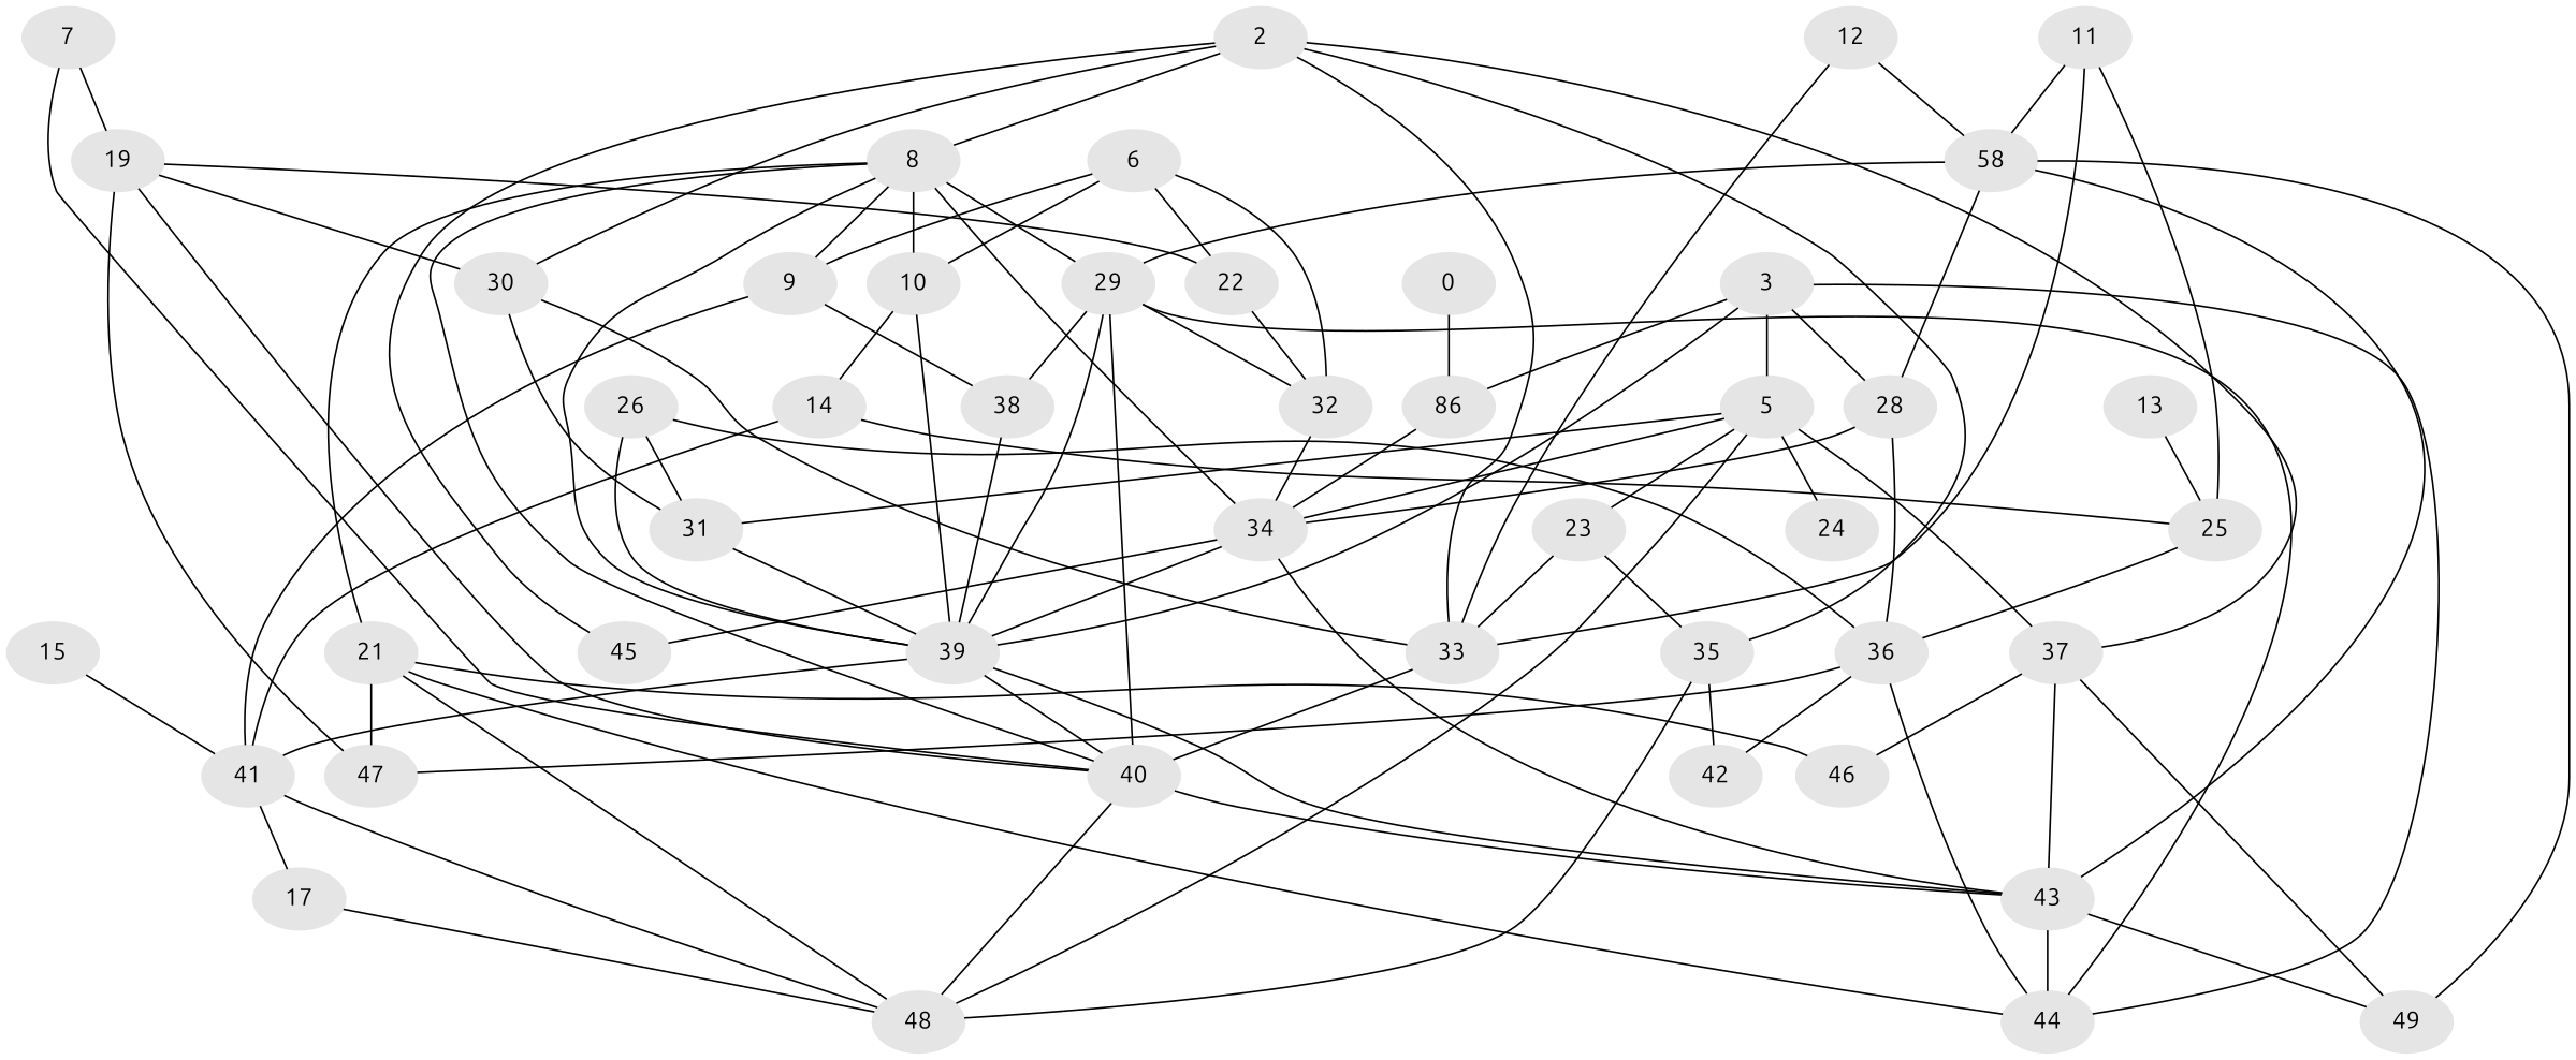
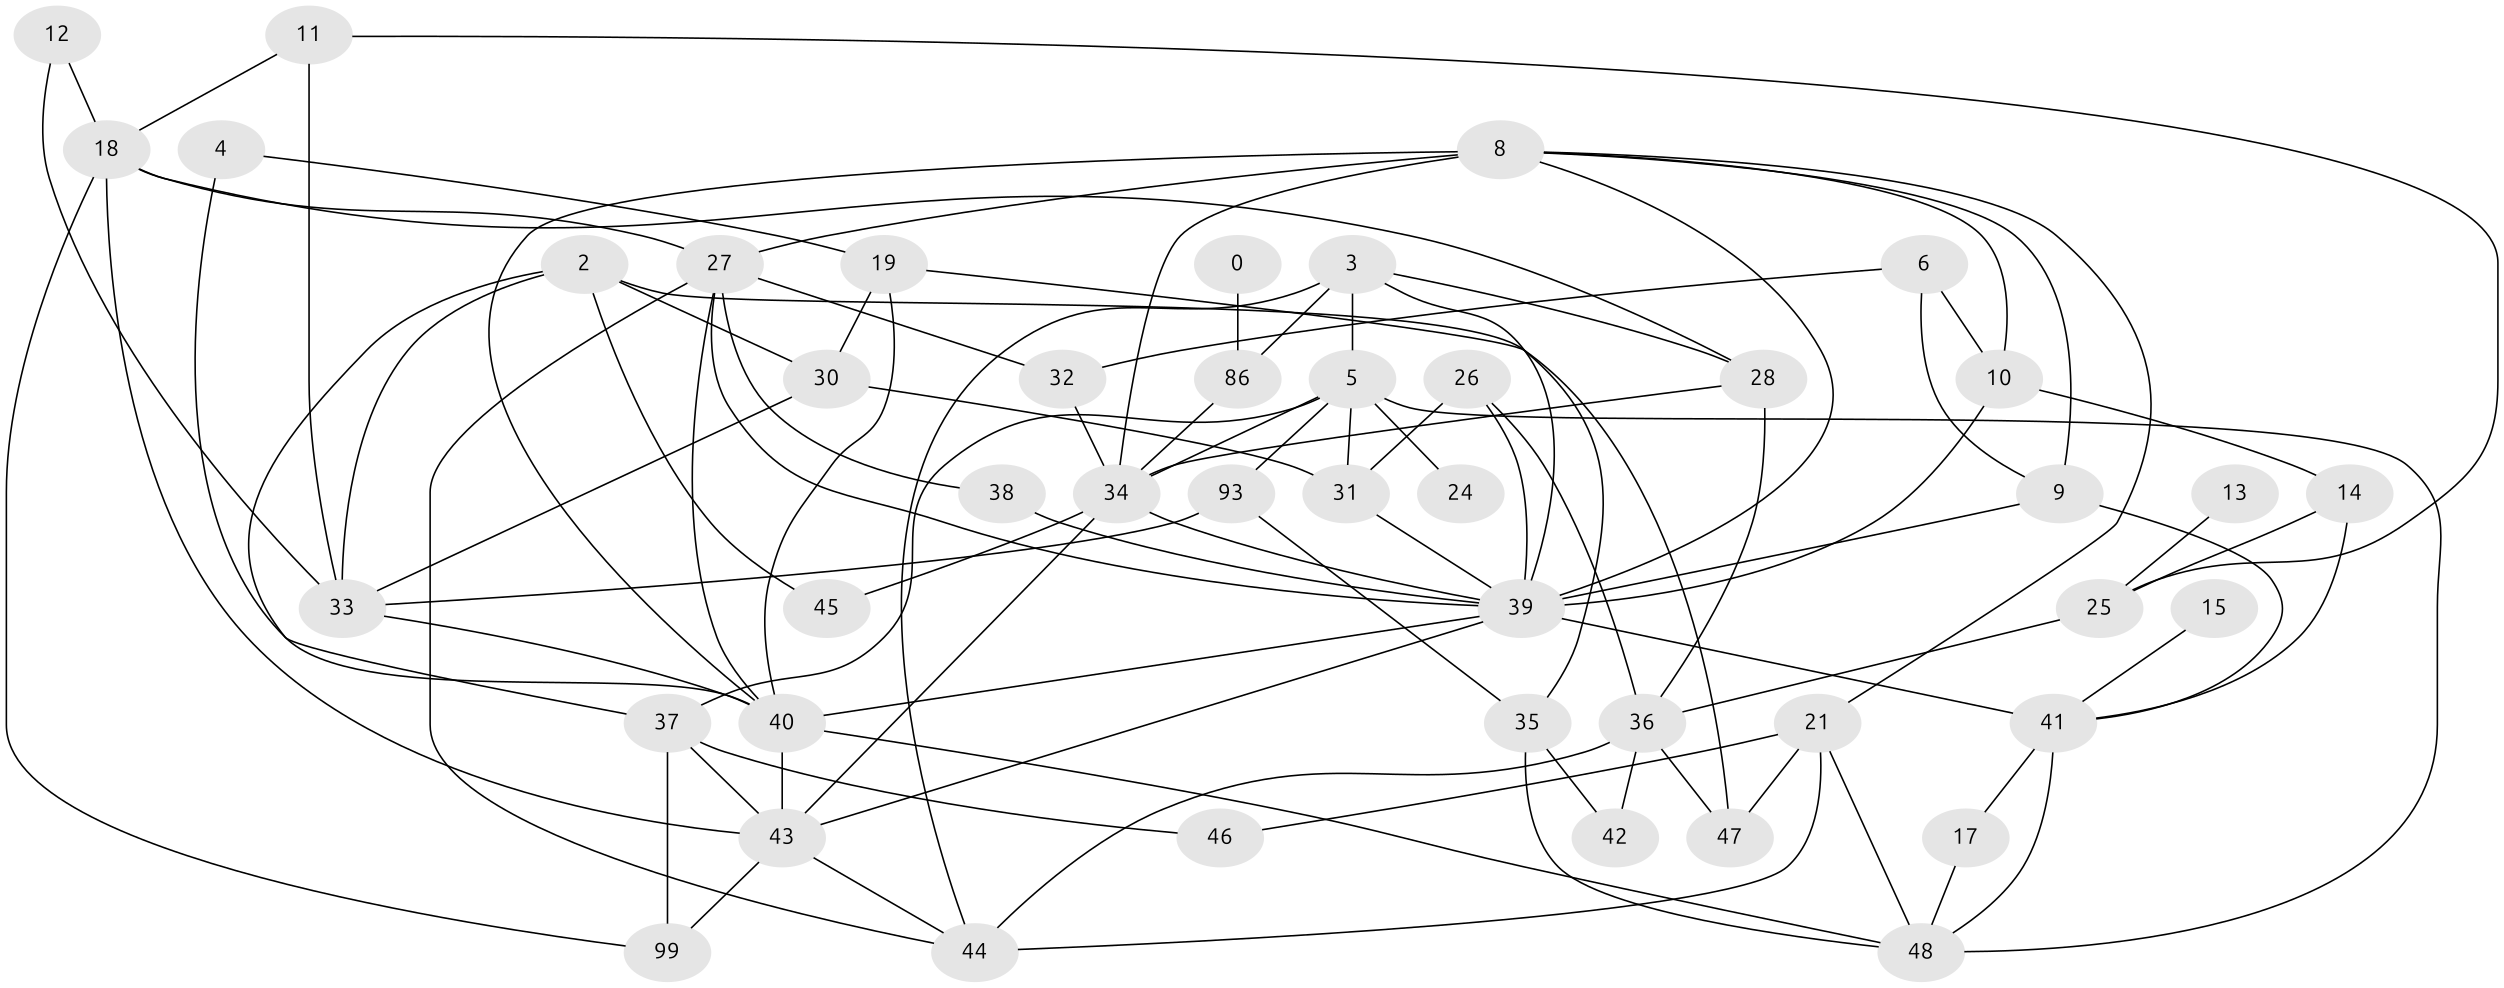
  graph {
    fontname=Ubuntu
    node [color=gray90 fontname=Ubuntu style=filled]
    edge [fontname=Ubuntu weight=1.0]
    n1 [label=0]
    n2 [label=86]
    34
    2
    8
    30
    33
    35
    37
    45
    39
    9
    10
    40
    21
-   29
+   29 [label=27]
    31
    48
    42
    43
    46
-   49
+   49 [label=99]
    3
    5
    28
    44
-   23
+   23 [label=93]
    24
    36
    41
    6
-   22
    32
    14
-   7
+   7 [label=4]
    19
    47
    38
    17
    25
    11
-   18 [label=58]
+   18
    12
    13
    15
    26
    n1 -- n2
    n2 -- 34
    34 -- 45
    34 -- 39
    34 -- 43
-   2 -- 8
    2 -- 30
    2 -- 33
    2 -- 35
    2 -- 37
    2 -- 45
    8 -- 34
    8 -- 39
    8 -- 9
    8 -- 10
    8 -- 40
    8 -- 21
    8 -- 29 [weight=2.0]
    30 -- 33
    30 -- 31
    33 -- 40
    35 -- 48
    35 -- 42
    37 -- 43
    37 -- 46
    37 -- 49
    39 -- 40
    39 -- 43
    39 -- 41
-   9 -- 38
+   9 -- 39
    9 -- 41
    10 -- 39 [weight=2.0]
    10 -- 14 [weight=2.0]
    40 -- 48 [weight=2.0]
    40 -- 43
    21 -- 48
    21 -- 46
    21 -- 44
    21 -- 47 [weight=2.0]
    29 -- 39
    29 -- 40
    29 -- 44
    29 -- 32
    29 -- 38
    31 -- 39
    43 -- 49
    43 -- 44
    3 -- n2
    3 -- 39
    3 -- 5
    3 -- 28
    3 -- 44
    5 -- 34
    5 -- 37
    5 -- 31
    5 -- 48
    5 -- 23
    5 -- 24
    28 -- 34
    28 -- 36
    23 -- 33
    23 -- 35
    36 -- 42
    36 -- 44
    36 -- 47
    41 -- 48 [weight=2.0]
    41 -- 17
    6 -- 9
    6 -- 10
-   6 -- 22
    6 -- 32
-   22 -- 32
    32 -- 34
    14 -- 41
    14 -- 25
    7 -- 40
    7 -- 19
    19 -- 30
    19 -- 40
-   19 -- 22 [weight=2.0]
    19 -- 47
    38 -- 39
    17 -- 48
    25 -- 36
    11 -- 33
    11 -- 25
    11 -- 18
    18 -- 29
    18 -- 43
    18 -- 49
    18 -- 28
    12 -- 33
    12 -- 18
    13 -- 25
    15 -- 41
    26 -- 39
    26 -- 31
    26 -- 36
  }
